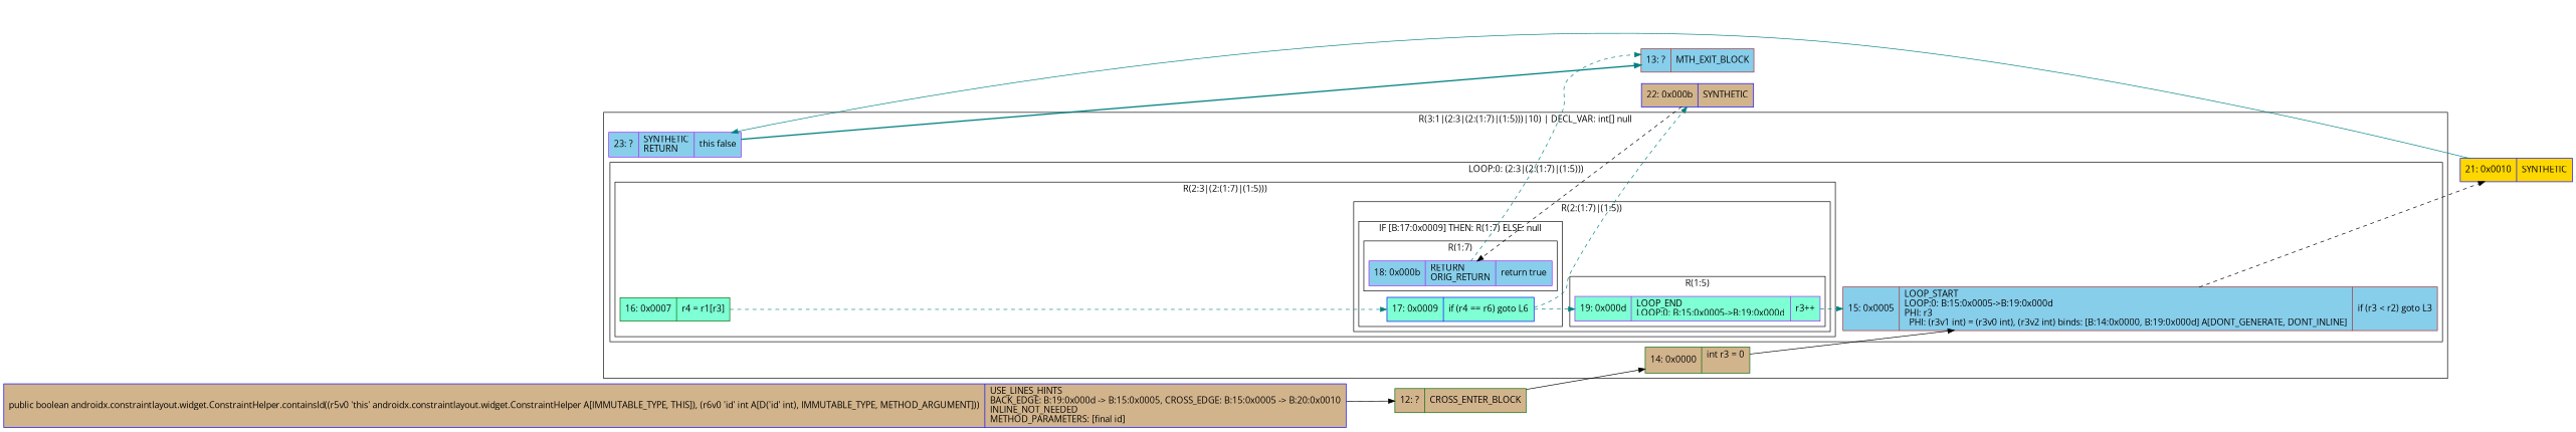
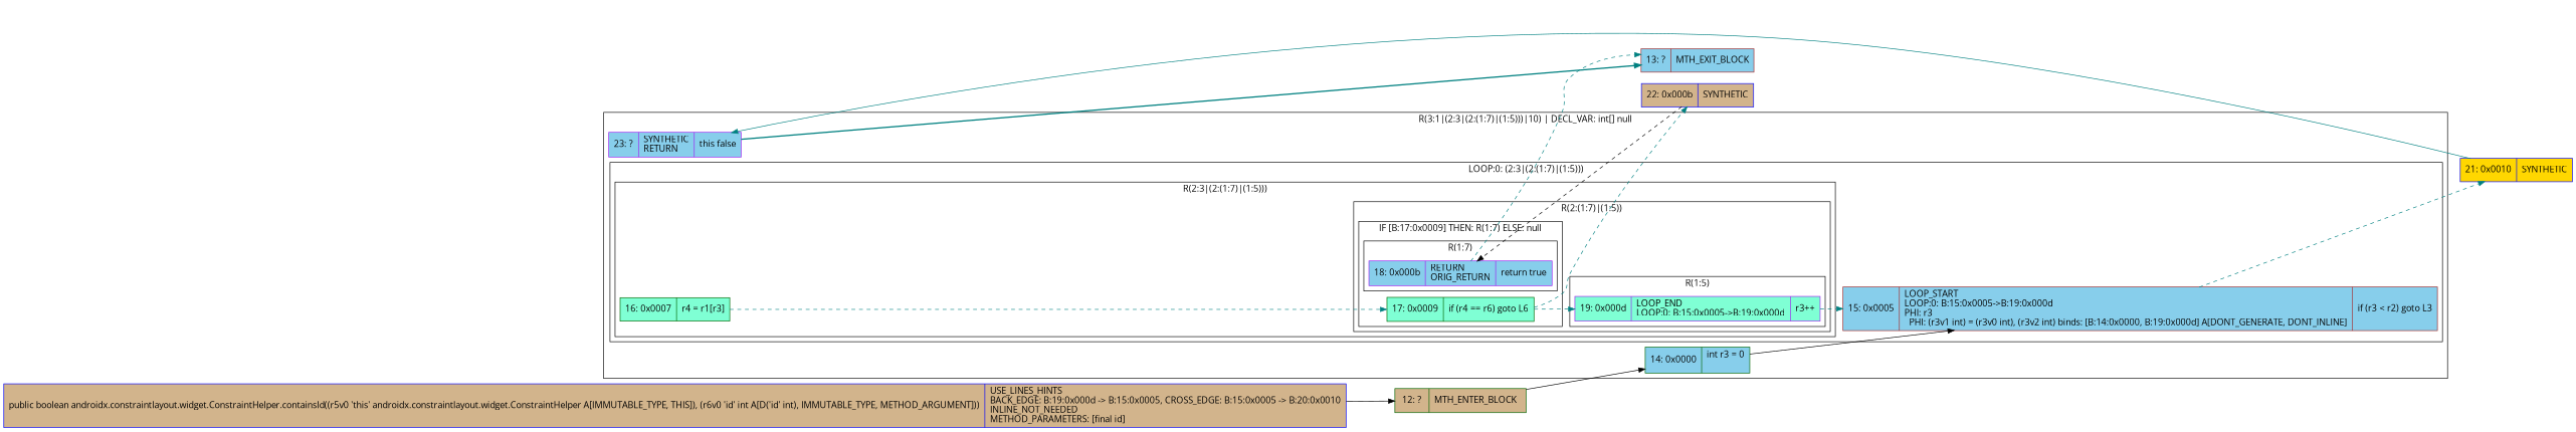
  digraph {
    fontname="Open Sans"
    rankdir=LR
    node [color=darkgreen fillcolor=skyblue fontname="Open Sans" shape=record style=filled]
    edge [color=teal fontname="Open Sans" style=dashed]
    n1 [color=purple label="{18\:\ 0x000b|RETURN\lORIG_RETURN\l|return true\l}"]
-   n2 [color=blue fillcolor=aquamarine label="{17\:\ 0x0009|if (r4 == r6) goto L6\l}"]
+   n2 [fillcolor=aquamarine label="{17\:\ 0x0009|if (r4 == r6) goto L6\l}"]
    n3 [color=purple fillcolor=aquamarine label="{19\:\ 0x000d|LOOP_END\lLOOP:0: B:15:0x0005\-\>B:19:0x000d\l|r3++\l}"]
    n4 [fillcolor=aquamarine label="{16\:\ 0x0007|r4 = r1[r3]\l}"]
    n5 [color=brown label="{15\:\ 0x0005|LOOP_START\lLOOP:0: B:15:0x0005\-\>B:19:0x000d\lPHI: r3 \l  PHI: (r3v1 int) = (r3v0 int), (r3v2 int) binds: [B:14:0x0000, B:19:0x000d] A[DONT_GENERATE, DONT_INLINE]\l|if (r3 \< r2) goto L3\l}"]
-   n6 [fillcolor=tan label="{14\:\ 0x0000|int r3 = 0\l\l}"]
+   n6 [label="{14\:\ 0x0000|int r3 = 0\l\l}"]
    n7 [color=purple label="{23\:\ ?|SYNTHETIC\lRETURN\l|this false\l}"]
    n8 [color=brown label="{13\:\ ?|MTH_EXIT_BLOCK\l}"]
    n9 [color=blue fillcolor=tan label="{22\:\ 0x000b|SYNTHETIC\l}"]
    n10 [color=blue fillcolor=gold label="{21\:\ 0x0010|SYNTHETIC\l}"]
-   n11 [fillcolor=tan label="{12\:\ ?|CROSS_ENTER_BLOCK\l}"]
+   n11 [fillcolor=tan label="{12\:\ ?|MTH_ENTER_BLOCK\l}"]
    n12 [color=blue fillcolor=tan label="{public boolean androidx.constraintlayout.widget.ConstraintHelper.containsId((r5v0 'this' androidx.constraintlayout.widget.ConstraintHelper A[IMMUTABLE_TYPE, THIS]), (r6v0 'id' int A[D('id' int), IMMUTABLE_TYPE, METHOD_ARGUMENT]))  | USE_LINES_HINTS\lBACK_EDGE: B:19:0x000d \-\> B:15:0x0005, CROSS_EDGE: B:15:0x0005 \-\> B:20:0x0010\lINLINE_NOT_NEEDED\lMETHOD_PARAMETERS: [final id]\l}"]
    subgraph cluster_1 {
      label="R(3:1|(2:3|(2:(1:7)|(1:5)))|10) | DECL_VAR: int[] null\l"
      n6
      n7
      subgraph cluster_2 {
        label="LOOP:0: (2:3|(2:(1:7)|(1:5)))"
        n5
        subgraph cluster_3 {
          label="R(2:3|(2:(1:7)|(1:5)))"
          n4
          subgraph cluster_4 {
            label="R(2:(1:7)|(1:5))"
            subgraph cluster_5 {
              label="IF [B:17:0x0009] THEN: R(1:7) ELSE: null"
              n2
              subgraph cluster_6 {
                label="R(1:7)"
                n1
              }
            }
            subgraph cluster_7 {
              label="R(1:5)"
              n3
            }
          }
        }
      }
    }
    n1 -> n8
    n2 -> n3
    n2 -> n9
    n3 -> n5
    n4 -> n2
-   n5 -> n10 [color=black]
+   n5 -> n10
    n6 -> n5 [color=black style=solid]
    n7 -> n8 [style=bold]
    n9 -> n1 [color=black]
    n10 -> n7 [style=solid]
    n11 -> n6 [color=black style=solid]
    n12 -> n11 [color=black style=solid]
  }
